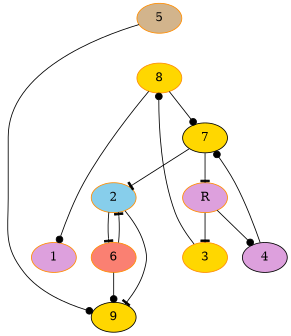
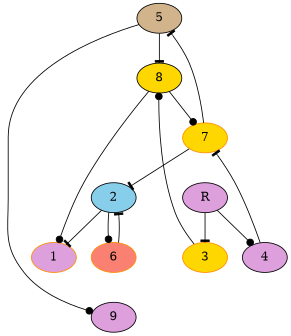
  digraph {
    node [color=black fillcolor=gold style=filled]
    edge [arrowhead=tee]
-   2 [color=darkorange fillcolor=skyblue]
+   2 [fillcolor=skyblue]
    6 [color=darkorange fillcolor=salmon]
-   9
+   9 [fillcolor=plum]
    3 [color=darkorange]
-   8 [color=darkorange]
-   7
+   8
+   7 [color=darkorange]
    1 [color=darkorange fillcolor=plum]
    4 [fillcolor=plum]
-   5 [color=darkorange fillcolor=tan]
-   R [color=darkorange fillcolor=plum]
-   2 -> 6
-   2 -> 9
+   5 [fillcolor=tan]
+   R [fillcolor=plum]
+   2 -> 6 [arrowhead=dot]
+   2 -> 1
    6 -> 2
-   6 -> 9 [arrowhead=dot]
    3 -> 8 [arrowhead=dot]
    8 -> 7 [arrowhead=dot]
    8 -> 1 [arrowhead=dot]
    7 -> 2
-   7 -> R
-   4 -> 7 [arrowhead=dot]
+   7 -> 5
+   4 -> 7
    5 -> 9 [arrowhead=dot]
+   5 -> 8
    R -> 3
    R -> 4 [arrowhead=dot]
  }
